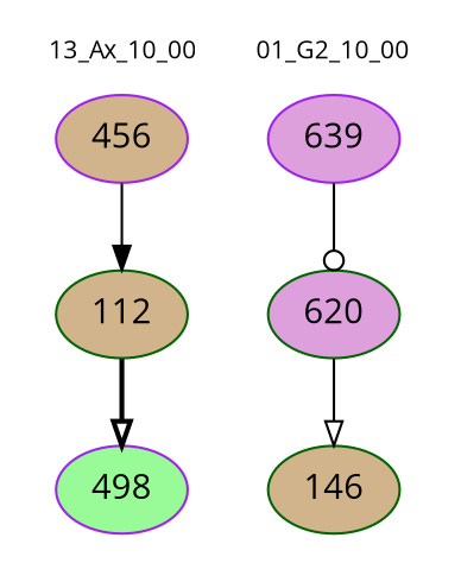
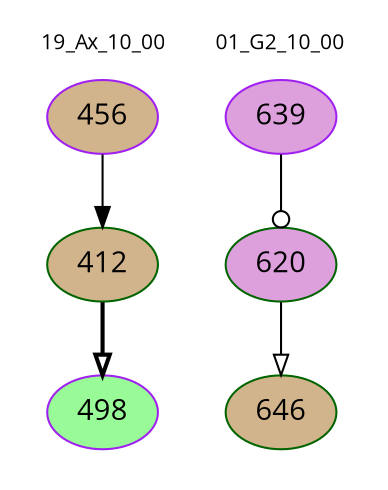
  digraph {
    fontname="Open Sans"
    node [color=purple fillcolor=tan fontname="Open Sans" style=filled]
    edge [arrowhead=onormal color=black fontname="Open Sans" style=solid]
    n1 [label=456]
-   n2 [color=darkgreen label=112]
+   n2 [color=darkgreen label=412]
    n3 [fillcolor=palegreen label=498]
    n4 [fillcolor=plum label=639]
    n5 [color=darkgreen fillcolor=plum label=620]
-   n6 [color=darkgreen label=146]
+   n6 [color=darkgreen label=646]
    subgraph cluster_1 {
      color=white
      fontsize=10
-     label="13_Ax_10_00"
+     label="19_Ax_10_00"
      n1
      n2
      n3
    }
    subgraph cluster_2 {
      color=white
      fontsize=10
      label="01_G2_10_00"
      n4
      n5
      n6
    }
    n1 -> n2 [arrowhead=normal]
    n2 -> n3 [style=bold]
    n4 -> n5 [arrowhead=odot]
    n5 -> n6
  }
